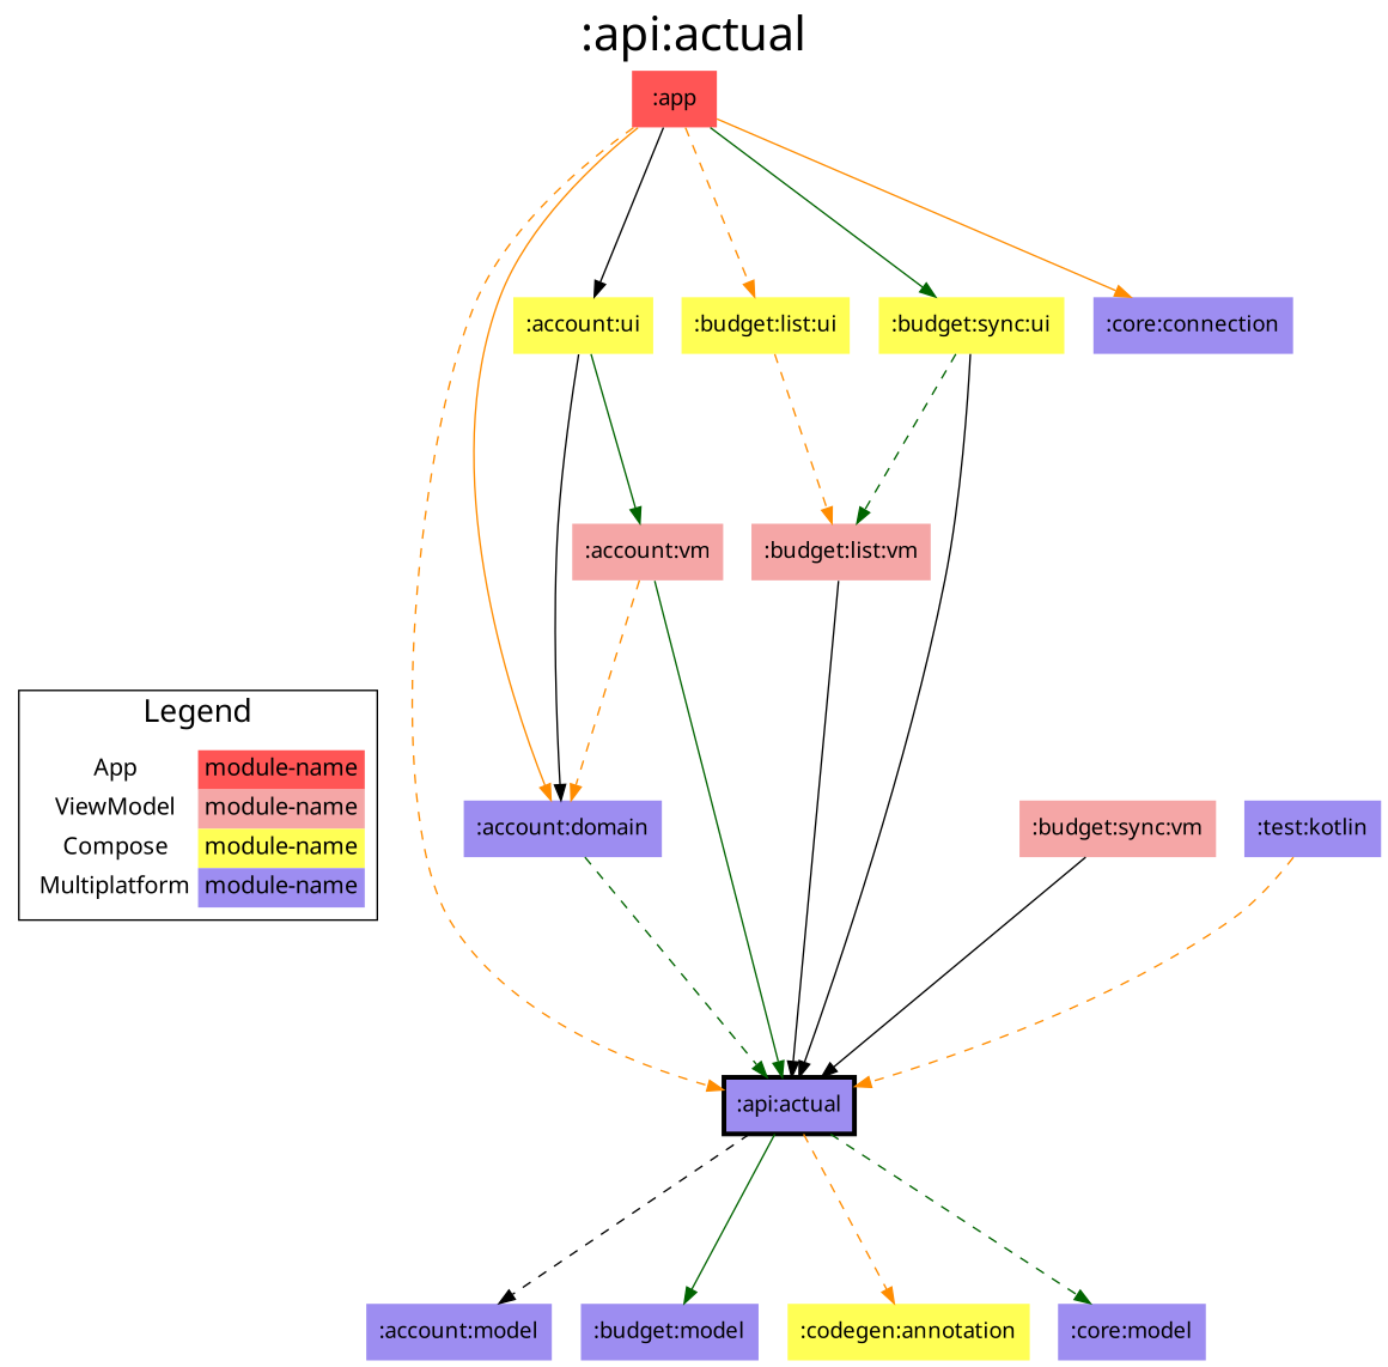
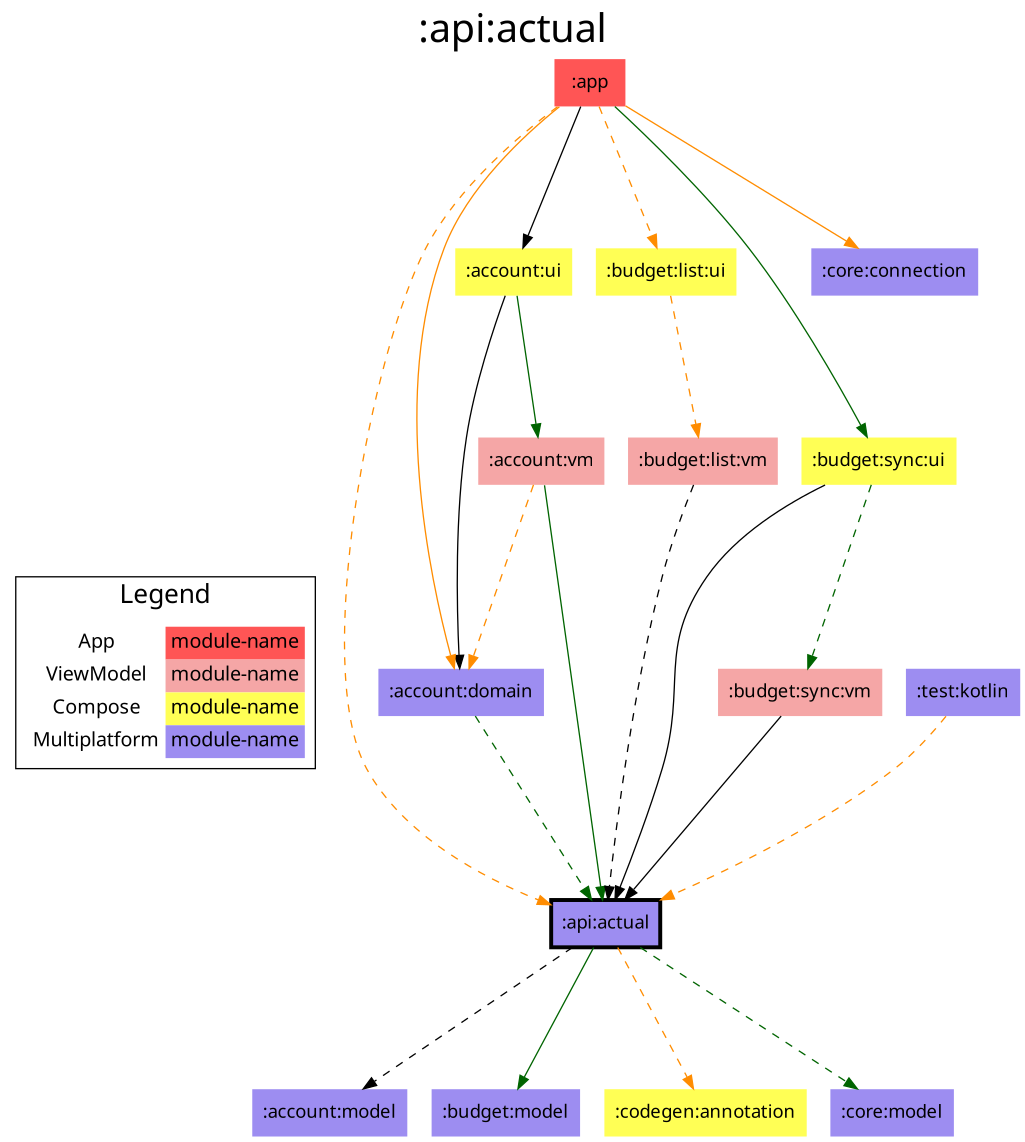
  digraph {
    fontname="Noto Sans"
    fontsize=30
    label=":api:actual"
    labelloc=t
    rankdir=TB
    ranksep=1.5
    node [fillcolor="#9D8DF1" fontname="Noto Sans" shape=none style=filled]
    edge [color=darkorange dir=forward fontname="Noto Sans" style=solid]
    ":api:actual" [color=black penwidth=3 shape=box]
    n2 [fillcolor="#FFFFFF" fontsize=15 label=< <TABLE BORDER="0" CELLBORDER="0" CELLSPACING="0" CELLPADDING="4"> <TR><TD>App</TD><TD BGCOLOR="#FF5555">module-name</TD></TR> <TR><TD>ViewModel</TD><TD BGCOLOR="#F5A6A6">module-name</TD></TR> <TR><TD>Compose</TD><TD BGCOLOR="#FFFF55">module-name</TD></TR> <TR><TD>Multiplatform</TD><TD BGCOLOR="#9D8DF1">module-name</TD></TR> </TABLE> > margin=0]
    ":account:model"
    ":budget:model"
    ":codegen:annotation" [fillcolor="#FFFF55"]
    ":core:model"
    ":account:domain"
    ":account:ui" [fillcolor="#FFFF55"]
    ":account:vm" [fillcolor="#F5A6A6"]
    ":app" [fillcolor="#FF5555"]
    ":budget:list:ui" [fillcolor="#FFFF55"]
    ":budget:sync:ui" [fillcolor="#FFFF55"]
    ":core:connection"
    ":budget:list:vm" [fillcolor="#F5A6A6"]
    ":budget:sync:vm" [fillcolor="#F5A6A6"]
    ":test:kotlin"
    subgraph sub_1 {
      rank=same
      ":api:actual"
    }
    subgraph cluster_2 {
      fontsize=20
      label=Legend
      n2
    }
    ":api:actual" -> ":account:model" [color=black style=dashed]
    ":api:actual" -> ":budget:model" [color=darkgreen]
    ":api:actual" -> ":codegen:annotation" [style=dashed]
    ":api:actual" -> ":core:model" [color=darkgreen style=dashed]
    n2 -> ":api:actual" [style=invis color=""]
    ":account:domain" -> ":api:actual" [color=darkgreen style=dashed]
    ":account:ui" -> ":account:domain" [color=black]
    ":account:ui" -> ":account:vm" [color=darkgreen]
    ":account:vm" -> ":api:actual" [color=darkgreen]
    ":account:vm" -> ":account:domain" [style=dashed]
    ":app" -> ":api:actual" [style=dashed]
    ":app" -> ":account:domain"
    ":app" -> ":account:ui" [color=black]
    ":app" -> ":budget:list:ui" [style=dashed]
    ":app" -> ":budget:sync:ui" [color=darkgreen]
    ":app" -> ":core:connection"
    ":budget:list:ui" -> ":budget:list:vm" [style=dashed]
    ":budget:sync:ui" -> ":api:actual" [color=black]
-   ":budget:sync:ui" -> ":budget:list:vm" [color=darkgreen style=dashed]
-   ":budget:list:vm" -> ":api:actual" [color=black]
+   ":budget:sync:ui" -> ":budget:sync:vm" [color=darkgreen style=dashed]
+   ":budget:list:vm" -> ":api:actual" [color=black style=dashed]
    ":budget:sync:vm" -> ":api:actual" [color=black]
    ":test:kotlin" -> ":api:actual" [style=dashed]
  }
